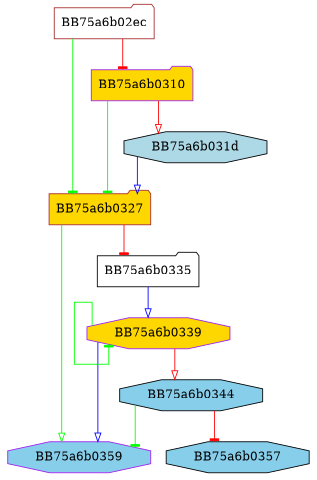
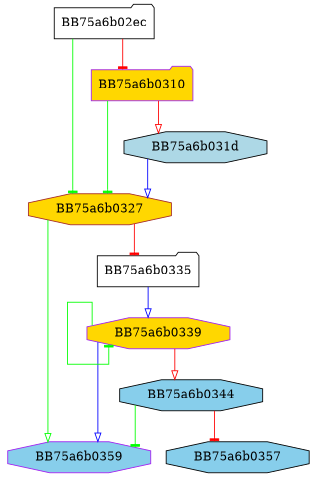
  digraph {
    splines=ortho
    node [color=black fillcolor=gold shape=octagon style=filled]
    edge [arrowhead=tee color=green]
-   BB75a6b02ec [color=brown fillcolor=white shape=folder]
-   BB75a6b0327 [color=brown shape=folder]
+   BB75a6b02ec [fillcolor=white shape=folder]
+   BB75a6b0327 [color=brown]
    BB75a6b0310 [color=purple shape=folder]
    BB75a6b0359 [color=purple fillcolor=skyblue]
    BB75a6b0335 [fillcolor=white shape=folder]
    BB75a6b031d [fillcolor=lightblue]
    BB75a6b0339 [color=purple]
    BB75a6b0344 [fillcolor=skyblue]
    BB75a6b0357 [fillcolor=skyblue]
    BB75a6b02ec -> BB75a6b0327
    BB75a6b02ec -> BB75a6b0310 [color=red]
    BB75a6b0327 -> BB75a6b0359 [arrowhead=onormal]
    BB75a6b0327 -> BB75a6b0335 [color=red]
    BB75a6b0310 -> BB75a6b0327
    BB75a6b0310 -> BB75a6b031d [arrowhead=onormal color=red]
    BB75a6b0335 -> BB75a6b0339 [arrowhead=onormal color=blue]
    BB75a6b031d -> BB75a6b0327 [arrowhead=onormal color=blue]
    BB75a6b0339 -> BB75a6b0359 [arrowhead=onormal color=blue]
    BB75a6b0339 -> BB75a6b0339
    BB75a6b0339 -> BB75a6b0344 [arrowhead=onormal color=red]
    BB75a6b0344 -> BB75a6b0359
    BB75a6b0344 -> BB75a6b0357 [color=red]
  }
